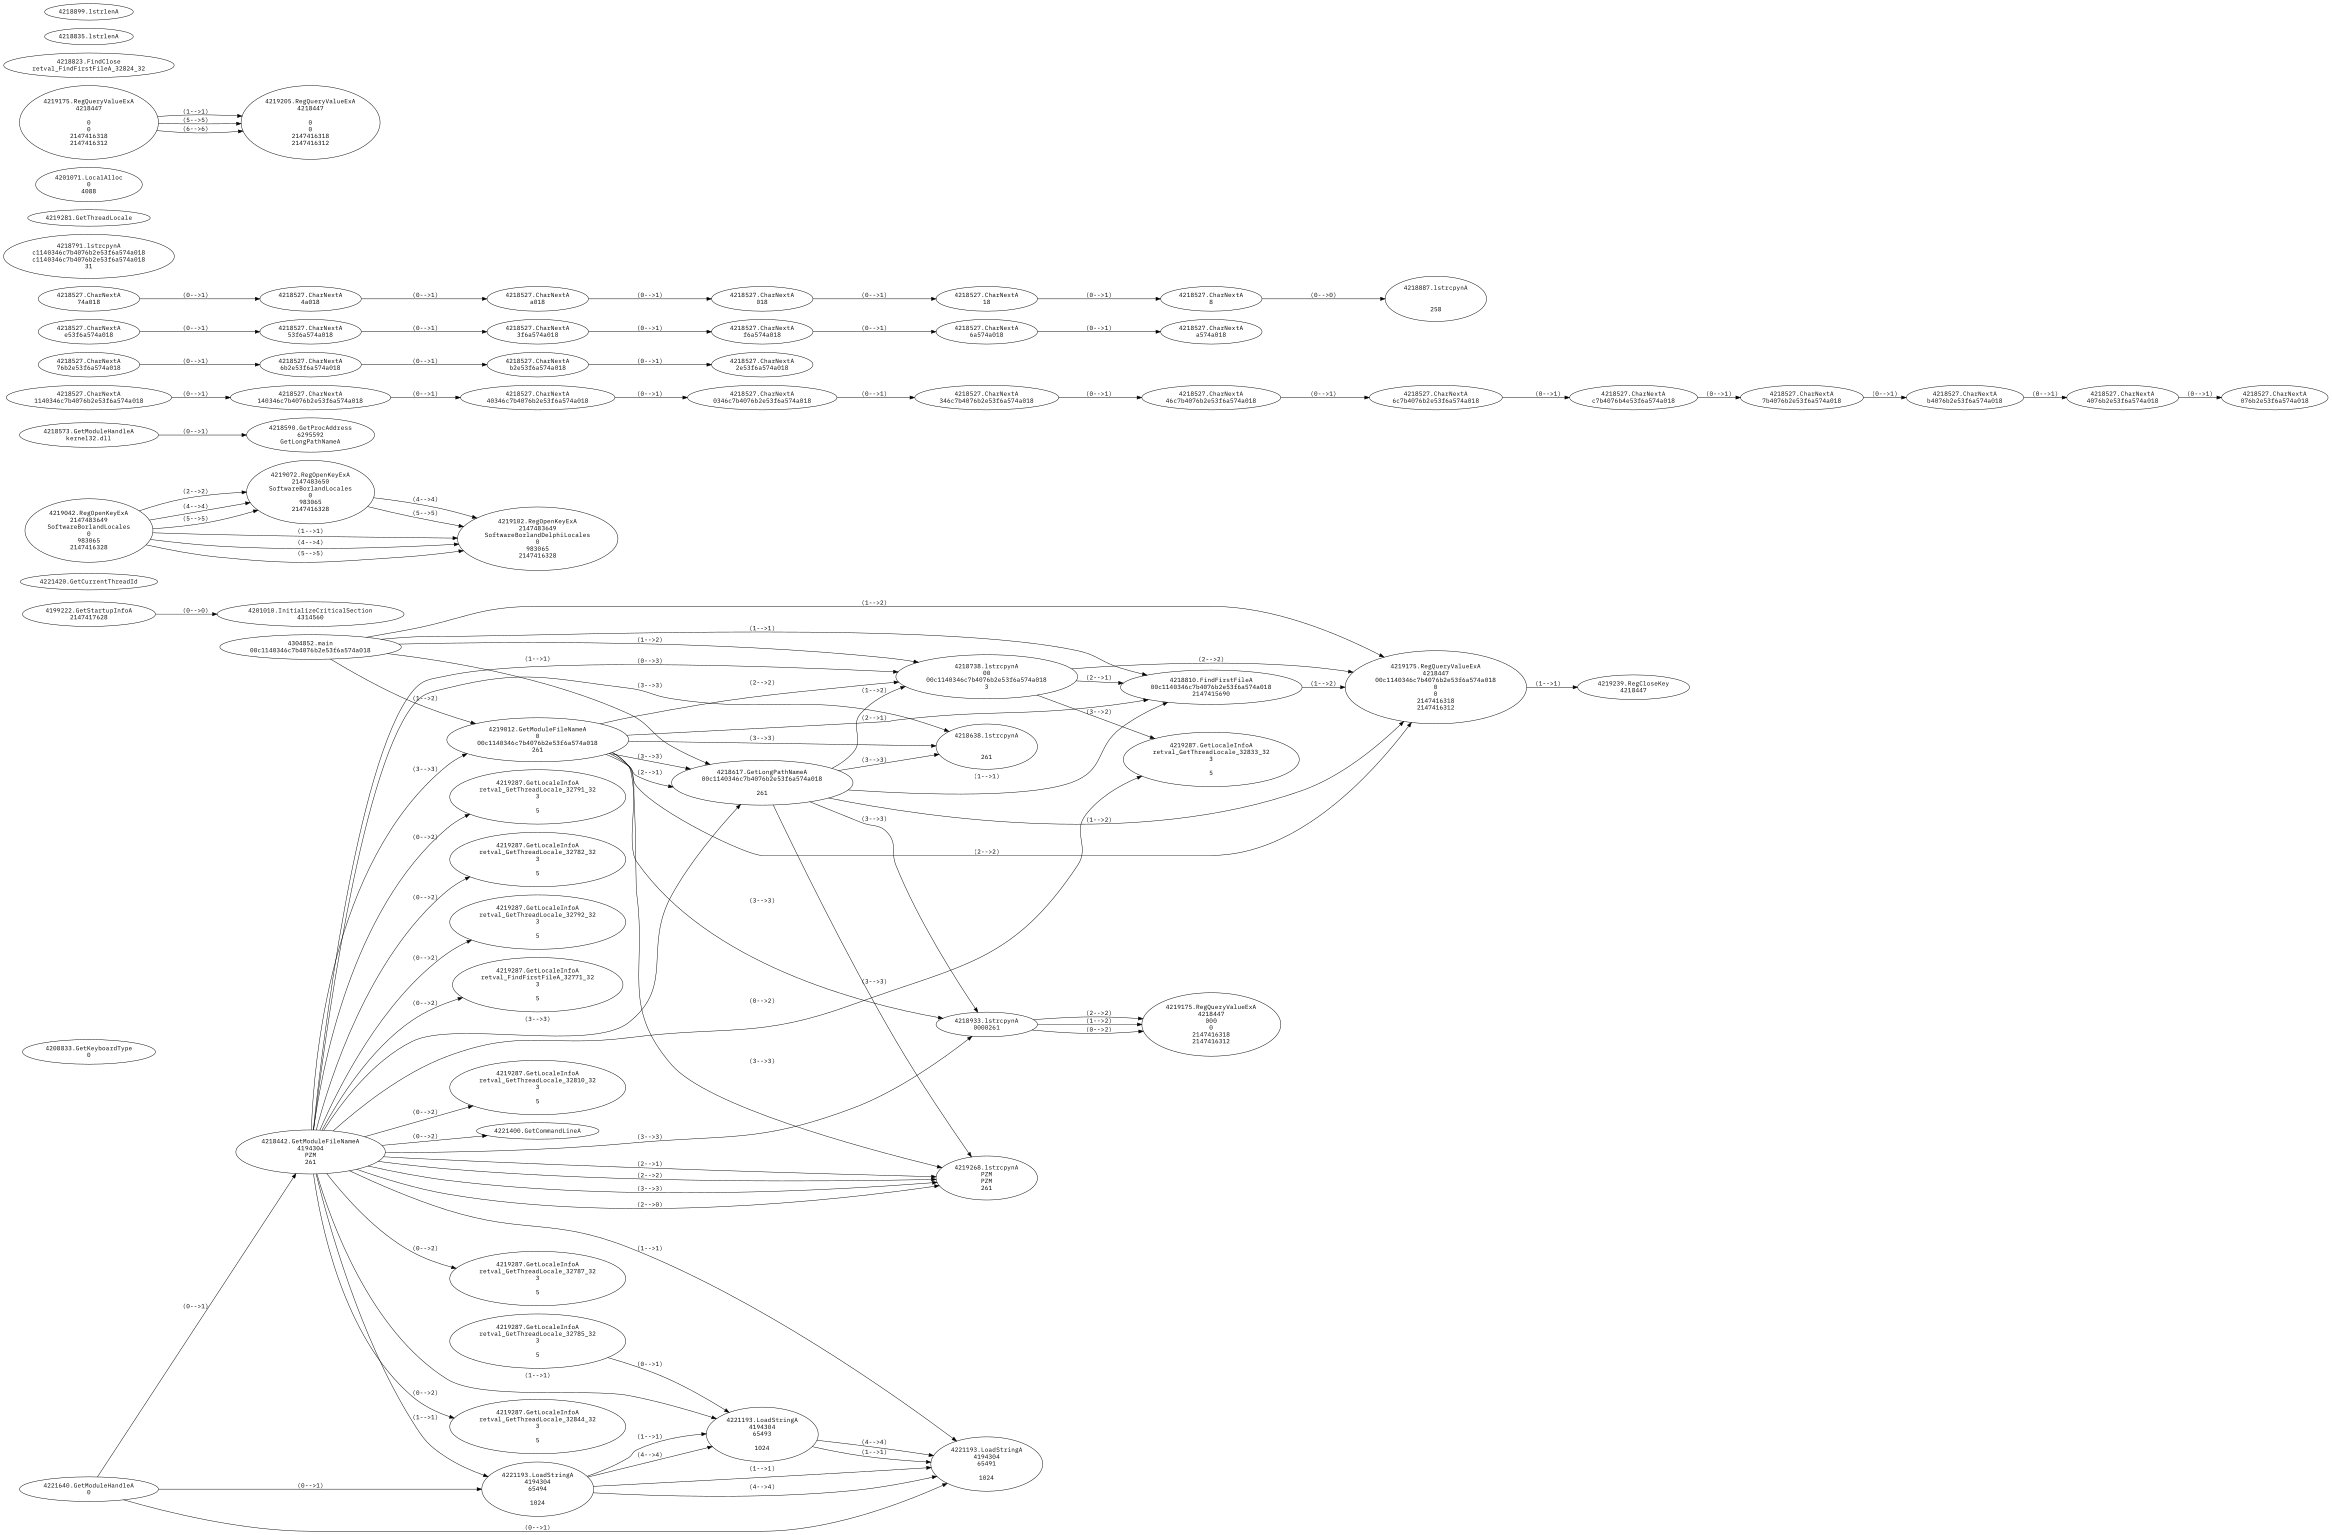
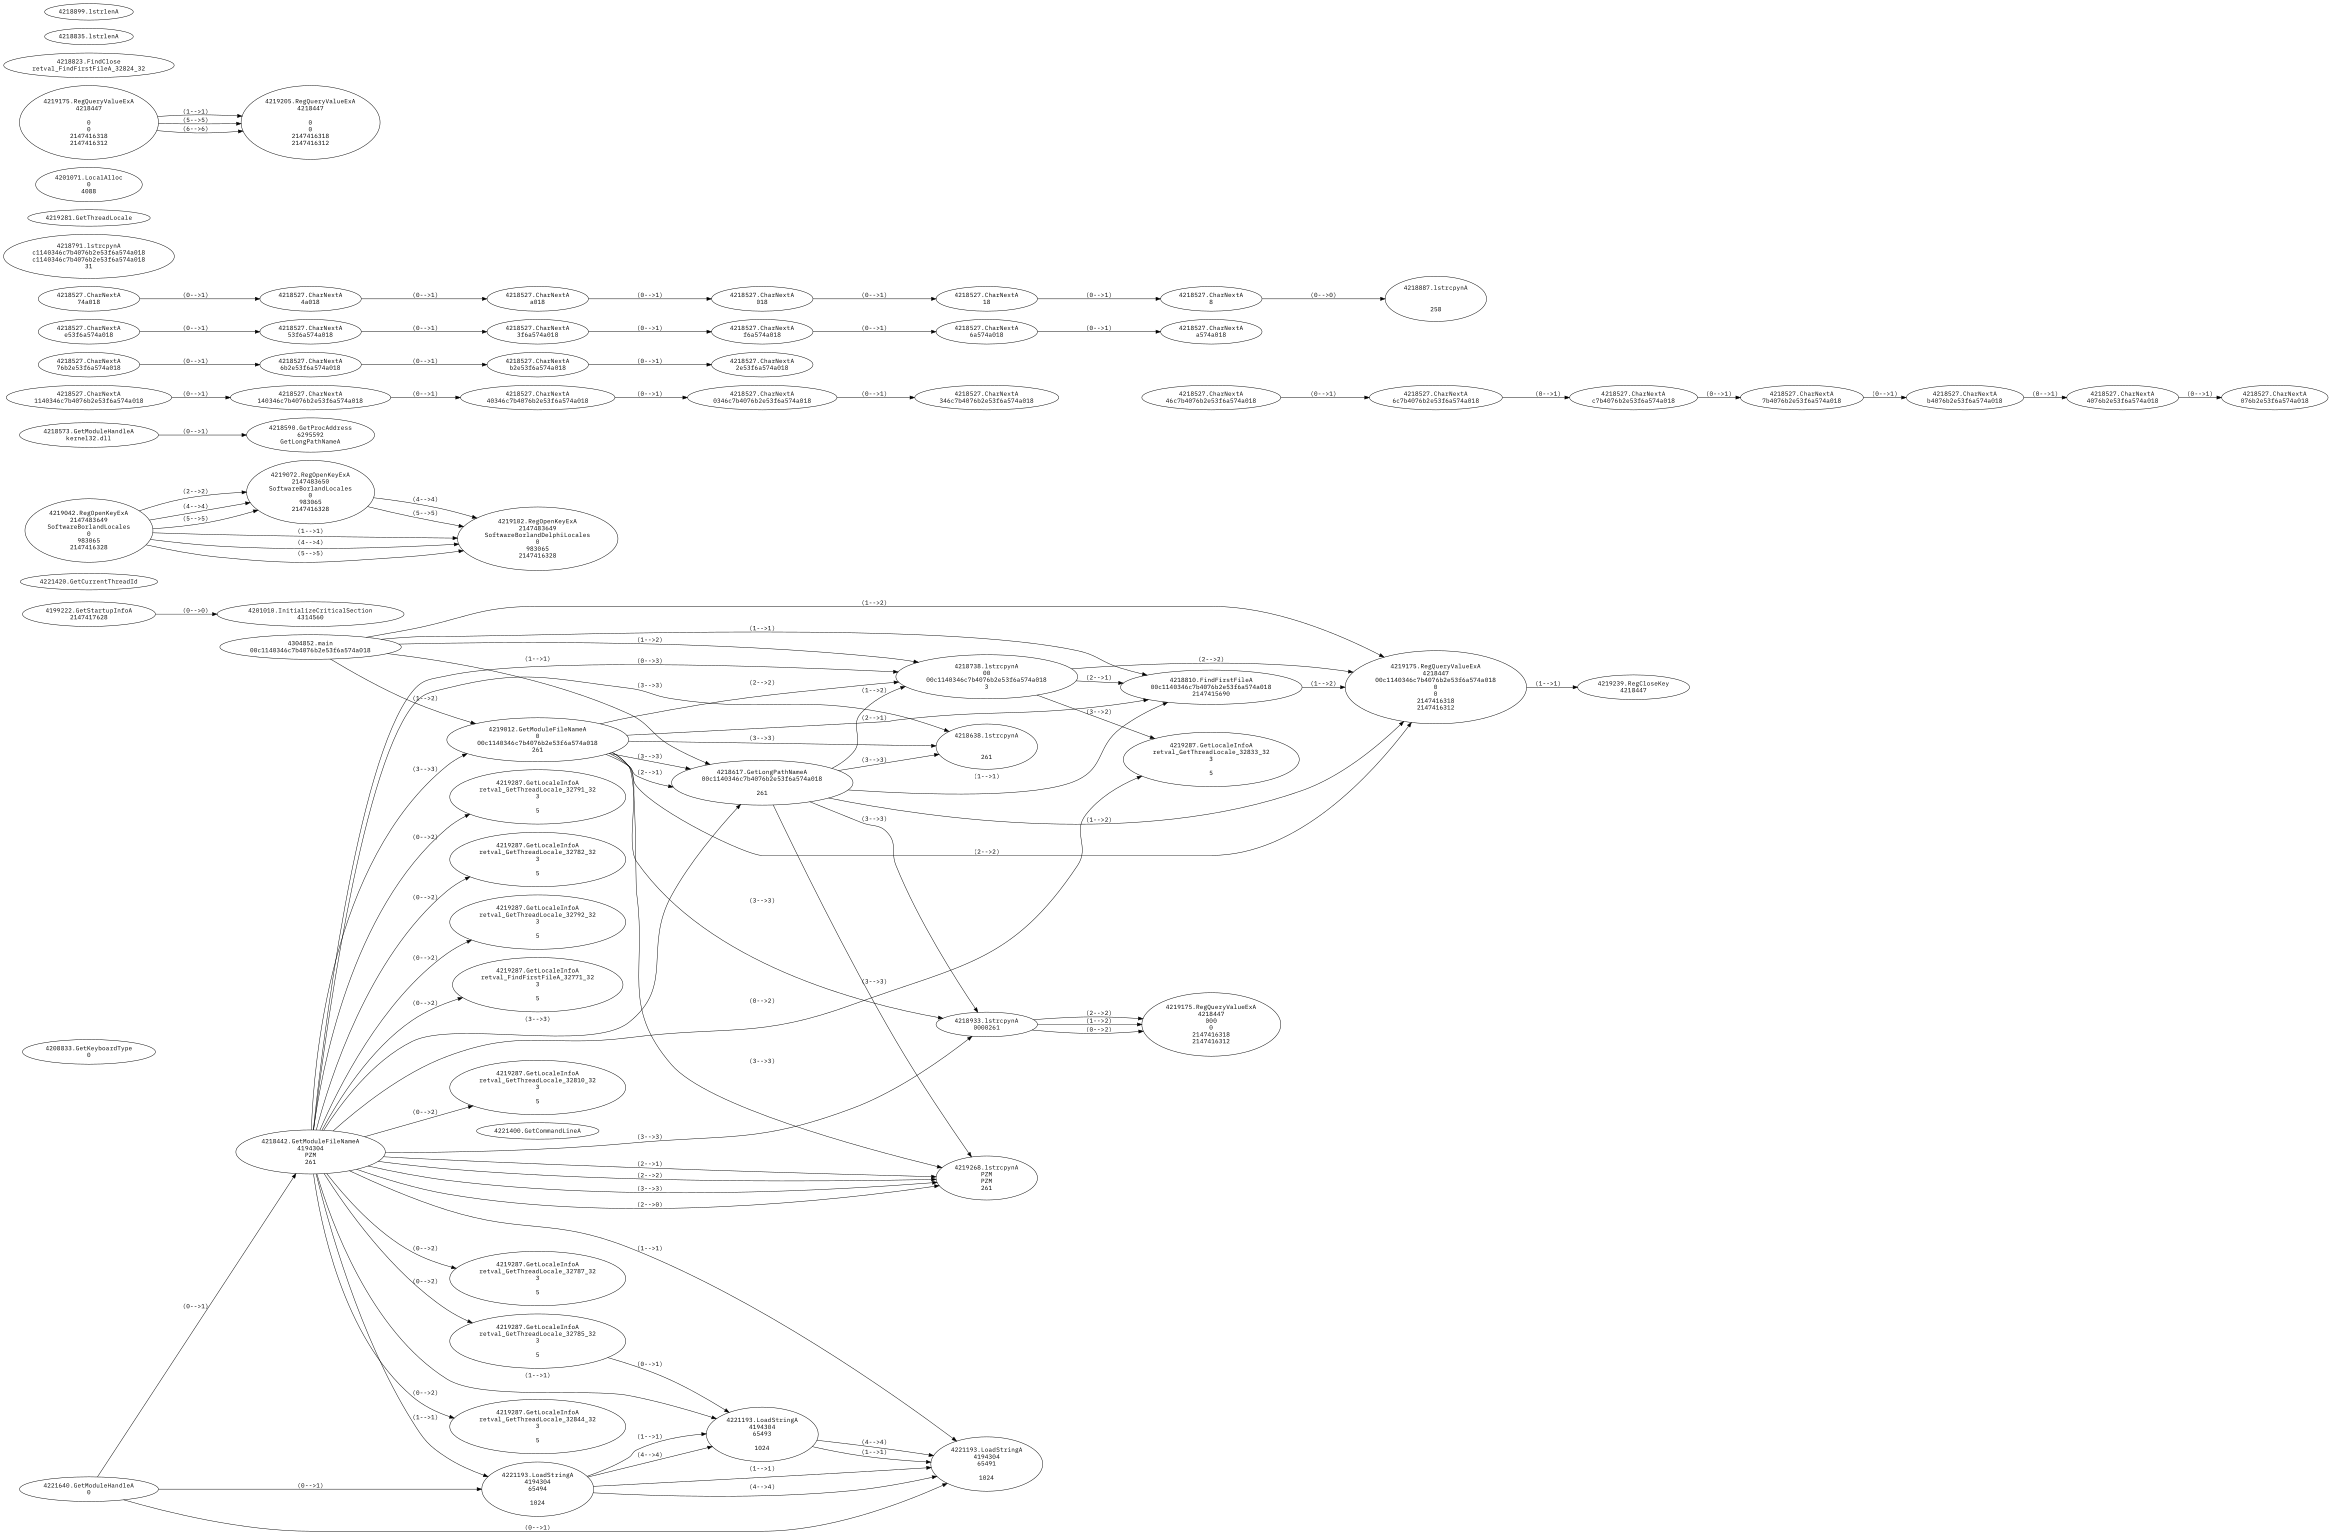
  digraph {
    fontname="IBM Plex Mono"
    rankdir=LR
    node [fontname="IBM Plex Mono"]
    edge [fontname="IBM Plex Mono"]
    n1 [label="4304852.main\n00c1140346c7b4076b2e53f6a574a018"]
    n2 [label="4219012.GetModuleFileNameA\n0\n00c1140346c7b4076b2e53f6a574a018\n261"]
    n3 [label="4218617.GetLongPathNameA\n00c1140346c7b4076b2e53f6a574a018\n\n261"]
    n4 [label="4218738.lstrcpynA\n00\n00c1140346c7b4076b2e53f6a574a018\n3"]
    n5 [label="4218810.FindFirstFileA\n00c1140346c7b4076b2e53f6a574a018\n2147415690"]
    n6 [label="4219175.RegQueryValueExA\n4218447\n00c1140346c7b4076b2e53f6a574a018\n0\n0\n2147416318\n2147416312"]
    n7 [label="4219268.lstrcpynA\nPZM\nPZM\n261"]
    n8 [label="4218638.lstrcpynA\n\n\n261"]
    n9 [label="4218933.lstrcpynA\n0000261"]
    n10 [label="4219287.GetLocaleInfoA\nretval_GetThreadLocale_32833_32\n3\n\n5"]
    n11 [label="4219239.RegCloseKey\n4218447"]
    n12 [label="4221640.GetModuleHandleA\n0"]
    n13 [label="4218442.GetModuleFileNameA\n4194304\nPZM\n261"]
    n14 [label="4221193.LoadStringA\n4194304\n65494\n\n1024"]
    n15 [label="4221193.LoadStringA\n4194304\n65491\n\n1024"]
    n16 [label="4221193.LoadStringA\n4194304\n65493\n\n1024"]
    n17 [label="4219287.GetLocaleInfoA\nretval_GetThreadLocale_32785_32\n3\n\n5"]
    n18 [label="4219287.GetLocaleInfoA\nretval_GetThreadLocale_32787_32\n3\n\n5"]
    n19 [label="4219287.GetLocaleInfoA\nretval_GetThreadLocale_32844_32\n3\n\n5"]
    n20 [label="4219287.GetLocaleInfoA\nretval_GetThreadLocale_32791_32\n3\n\n5"]
    n21 [label="4219287.GetLocaleInfoA\nretval_GetThreadLocale_32782_32\n3\n\n5"]
    n22 [label="4219287.GetLocaleInfoA\nretval_GetThreadLocale_32792_32\n3\n\n5"]
    n23 [label="4219287.GetLocaleInfoA\nretval_FindFirstFileA_32771_32\n3\n\n5"]
    n24 [label="4219287.GetLocaleInfoA\nretval_GetThreadLocale_32810_32\n3\n\n5"]
    n25 [label="4208833.GetKeyboardType\n0"]
    n26 [label="4221400.GetCommandLineA\n"]
    n27 [label="4199222.GetStartupInfoA\n2147417628"]
    n28 [label="4201010.InitializeCriticalSection\n4314560"]
    n29 [label="4221420.GetCurrentThreadId\n"]
    n30 [label="4219175.RegQueryValueExA\n4218447\n000\n0\n2147416318\n2147416312"]
    n31 [label="4219042.RegOpenKeyExA\n2147483649\nSoftware\Borland\Locales\n0\n983065\n2147416328"]
    n32 [label="4219072.RegOpenKeyExA\n2147483650\nSoftware\Borland\Locales\n0\n983065\n2147416328"]
    n33 [label="4219102.RegOpenKeyExA\n2147483649\nSoftware\Borland\Delphi\Locales\n0\n983065\n2147416328"]
    n34 [label="4218573.GetModuleHandleA\nkernel32.dll"]
    n35 [label="4218590.GetProcAddress\n6295592\nGetLongPathNameA"]
    n36 [label="4218527.CharNextA\n1140346c7b4076b2e53f6a574a018"]
    n37 [label="4218527.CharNextA\n140346c7b4076b2e53f6a574a018"]
    n38 [label="4218527.CharNextA\n40346c7b4076b2e53f6a574a018"]
    n39 [label="4218527.CharNextA\n0346c7b4076b2e53f6a574a018"]
    n40 [label="4218527.CharNextA\n346c7b4076b2e53f6a574a018"]
    n41 [label="4218527.CharNextA\n46c7b4076b2e53f6a574a018"]
    n42 [label="4218527.CharNextA\n6c7b4076b2e53f6a574a018"]
-   n43 [label="4218527.CharNextA\nc7b4076b4e53f6a574a018"]
+   n43 [label="4218527.CharNextA\nc7b4076b2e53f6a574a018"]
    n44 [label="4218527.CharNextA\n7b4076b2e53f6a574a018"]
    n45 [label="4218527.CharNextA\nb4076b2e53f6a574a018"]
    n46 [label="4218527.CharNextA\n4076b2e53f6a574a018"]
    n47 [label="4218527.CharNextA\n076b2e53f6a574a018"]
    n48 [label="4218527.CharNextA\n76b2e53f6a574a018"]
    n49 [label="4218527.CharNextA\n6b2e53f6a574a018"]
    n50 [label="4218527.CharNextA\nb2e53f6a574a018"]
    n51 [label="4218527.CharNextA\n2e53f6a574a018"]
    n52 [label="4218527.CharNextA\ne53f6a574a018"]
    n53 [label="4218527.CharNextA\n53f6a574a018"]
    n54 [label="4218527.CharNextA\n3f6a574a018"]
    n55 [label="4218527.CharNextA\nf6a574a018"]
    n56 [label="4218527.CharNextA\n6a574a018"]
    n57 [label="4218527.CharNextA\na574a018"]
    n58 [label="4218527.CharNextA\n74a018"]
    n59 [label="4218527.CharNextA\n4a018"]
    n60 [label="4218527.CharNextA\na018"]
    n61 [label="4218527.CharNextA\n018"]
    n62 [label="4218527.CharNextA\n18"]
    n63 [label="4218527.CharNextA\n8"]
    n64 [label="4218887.lstrcpynA\n\n\n258"]
    n65 [label="4218791.lstrcpynA\nc1140346c7b4076b2e53f6a574a018\nc1140346c7b4076b2e53f6a574a018\n31"]
    n66 [label="4219281.GetThreadLocale\n"]
    n67 [label="4201071.LocalAlloc\n0\n4088"]
    n68 [label="4219175.RegQueryValueExA\n4218447\n\n0\n0\n2147416318\n2147416312"]
    n69 [label="4219205.RegQueryValueExA\n4218447\n\n0\n0\n2147416318\n2147416312"]
    n70 [label="4218823.FindClose\nretval_FindFirstFileA_32824_32"]
    n71 [label="4218835.lstrlenA\n"]
    n72 [label="4218899.lstrlenA\n"]
    n1 -> n2 [label="(1-->2)"]
    n1 -> n3 [label="(1-->1)"]
    n1 -> n4 [label="(1-->2)"]
    n1 -> n5 [label="(1-->1)"]
    n1 -> n6 [label="(1-->2)"]
    n2 -> n3 [label="(2-->1)"]
    n2 -> n3 [label="(3-->3)"]
    n2 -> n4 [label="(2-->2)"]
    n2 -> n5 [label="(2-->1)"]
    n2 -> n6 [label="(2-->2)"]
    n2 -> n7 [label="(3-->3)"]
    n2 -> n8 [label="(3-->3)"]
    n2 -> n9 [label="(3-->3)"]
    n3 -> n4 [label="(1-->2)"]
    n3 -> n5 [label="(1-->1)"]
    n3 -> n6 [label="(1-->2)"]
    n3 -> n7 [label="(3-->3)"]
    n3 -> n8 [label="(3-->3)"]
    n3 -> n9 [label="(3-->3)"]
    n4 -> n5 [label="(2-->1)"]
    n4 -> n6 [label="(2-->2)"]
    n4 -> n10 [label="(3-->2)"]
    n5 -> n6 [label="(1-->2)"]
    n6 -> n11 [label="(1-->1)"]
    n9 -> n30 [label="(1-->2)"]
    n9 -> n30 [label="(2-->2)"]
    n9 -> n30 [label="(0-->2)"]
    n12 -> n13 [label="(0-->1)"]
    n12 -> n14 [label="(0-->1)"]
    n12 -> n15 [label="(0-->1)"]
    n13 -> n2 [label="(3-->3)"]
    n13 -> n3 [label="(3-->3)"]
    n13 -> n4 [label="(0-->3)"]
    n13 -> n7 [label="(2-->1)"]
    n13 -> n7 [label="(2-->2)"]
    n13 -> n7 [label="(3-->3)"]
    n13 -> n7 [label="(2-->0)"]
    n13 -> n8 [label="(3-->3)"]
    n13 -> n9 [label="(3-->3)"]
    n13 -> n10 [label="(0-->2)"]
    n13 -> n14 [label="(1-->1)"]
    n13 -> n15 [label="(1-->1)"]
    n13 -> n16 [label="(1-->1)"]
-   n13 -> n26 [label="(0-->2)"]
+   n13 -> n17 [label="(0-->2)"]
    n13 -> n18 [label="(0-->2)"]
    n13 -> n19 [label="(0-->2)"]
    n13 -> n20 [label="(0-->2)"]
    n13 -> n21 [label="(0-->2)"]
    n13 -> n22 [label="(0-->2)"]
    n13 -> n23 [label="(0-->2)"]
    n13 -> n24 [label="(0-->2)"]
    n14 -> n15 [label="(1-->1)"]
    n14 -> n15 [label="(4-->4)"]
    n14 -> n16 [label="(1-->1)"]
    n14 -> n16 [label="(4-->4)"]
    n16 -> n15 [label="(1-->1)"]
    n16 -> n15 [label="(4-->4)"]
    n17 -> n16 [label="(0-->1)"]
    n27 -> n28 [label="(0-->0)"]
    n31 -> n32 [label="(2-->2)"]
    n31 -> n32 [label="(4-->4)"]
    n31 -> n32 [label="(5-->5)"]
    n31 -> n33 [label="(1-->1)"]
    n31 -> n33 [label="(4-->4)"]
    n31 -> n33 [label="(5-->5)"]
    n32 -> n33 [label="(4-->4)"]
    n32 -> n33 [label="(5-->5)"]
    n34 -> n35 [label="(0-->1)"]
    n36 -> n37 [label="(0-->1)"]
    n37 -> n38 [label="(0-->1)"]
    n38 -> n39 [label="(0-->1)"]
    n39 -> n40 [label="(0-->1)"]
-   n40 -> n41 [label="(0-->1)"]
    n41 -> n42 [label="(0-->1)"]
    n42 -> n43 [label="(0-->1)"]
    n43 -> n44 [label="(0-->1)"]
    n44 -> n45 [label="(0-->1)"]
    n45 -> n46 [label="(0-->1)"]
    n46 -> n47 [label="(0-->1)"]
    n48 -> n49 [label="(0-->1)"]
    n49 -> n50 [label="(0-->1)"]
    n50 -> n51 [label="(0-->1)"]
    n52 -> n53 [label="(0-->1)"]
    n53 -> n54 [label="(0-->1)"]
    n54 -> n55 [label="(0-->1)"]
    n55 -> n56 [label="(0-->1)"]
    n56 -> n57 [label="(0-->1)"]
    n58 -> n59 [label="(0-->1)"]
    n59 -> n60 [label="(0-->1)"]
    n60 -> n61 [label="(0-->1)"]
    n61 -> n62 [label="(0-->1)"]
    n62 -> n63 [label="(0-->1)"]
    n63 -> n64 [label="(0-->0)"]
    n68 -> n69 [label="(1-->1)"]
    n68 -> n69 [label="(5-->5)"]
    n68 -> n69 [label="(6-->6)"]
  }
